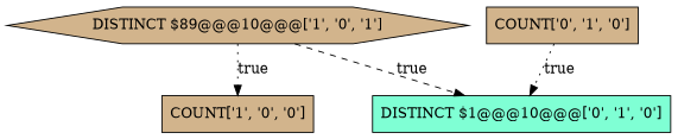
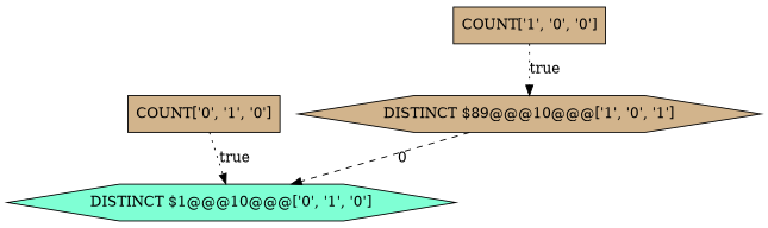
  digraph {
    node [fillcolor=tan shape=hexagon style=filled]
    edge [arrowhead=normal style=dotted]
    n1 [label="DISTINCT $89@@@10@@@['1', '0', '1']"]
-   n2 [fillcolor=aquamarine label="DISTINCT $1@@@10@@@['0', '1', '0']" shape=box]
+   n2 [fillcolor=aquamarine label="DISTINCT $1@@@10@@@['0', '1', '0']"]
    n3 [label="COUNT['1', '0', '0']" shape=box]
    n4 [label="COUNT['0', '1', '0']" shape=box]
-   n1 -> n2 [label=true style=dashed]
-   n1 -> n3 [label=true]
+   n1 -> n2 [label=0 style=dashed]
+   n3 -> n1 [label=true]
    n4 -> n2 [label=true]
  }
